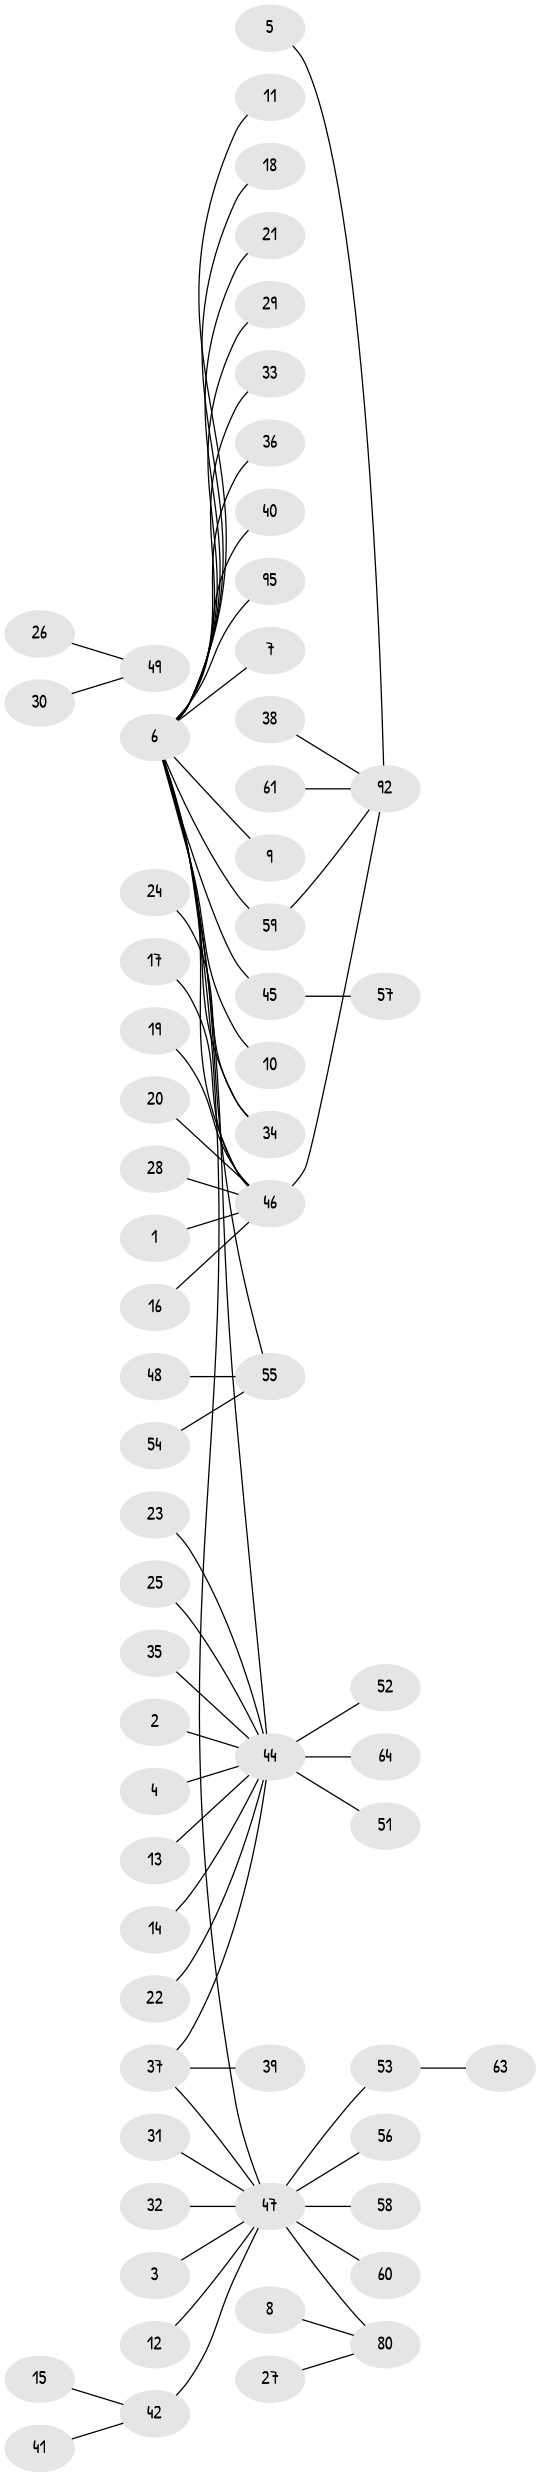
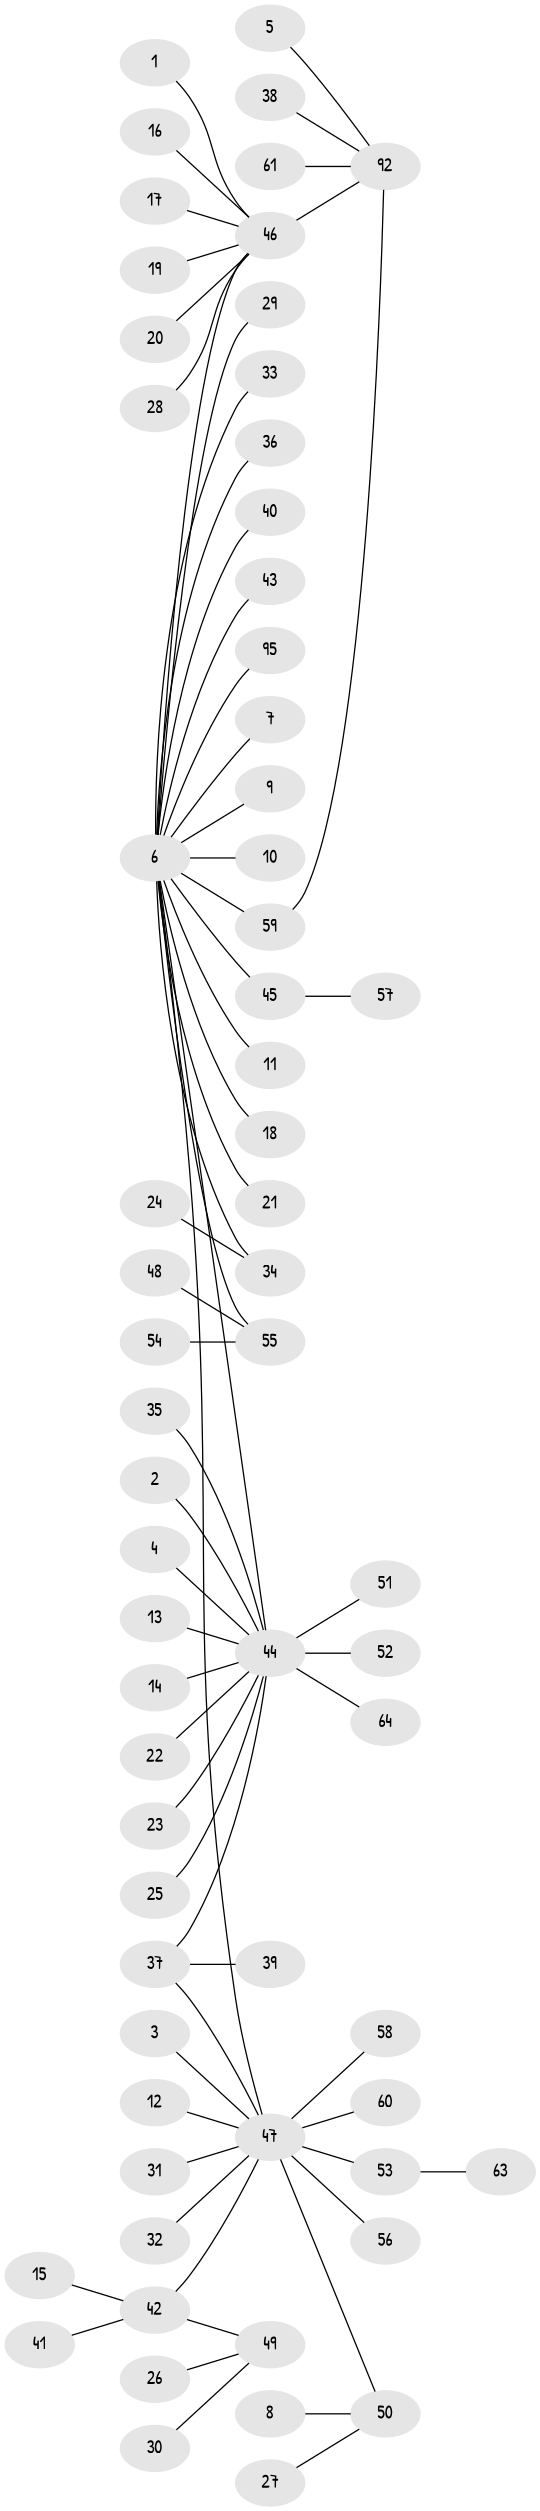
  graph {
    fontname="Patrick Hand"
    rankdir=LR
    node [color=gray90 fontname="Patrick Hand" style=filled]
    edge [fontname="Patrick Hand" weight=1.0]
    1
    46
    n3 [label=92]
    2
    44
    51
    52
    64
    3
    47
-   50 [label=80]
+   50
    53
    56
    58
    60
    4
    5
    6
    7
    9
    10
    11
    18
    21
    29
    33
    34
    36
    40
+   43
    45
    55
    59
    n34 [label=95]
    57
    8
    12
    13
    14
    15
    42
    49
    16
    17
    19
    20
    22
    23
    24
    25
    26
    27
    28
    30
    31
    32
    35
    37
    39
    38
    41
    63
    48
    54
    61
    1 -- 46
    46 -- n3
    2 -- 44
    44 -- 51
    44 -- 52
    44 -- 64
    3 -- 47
    47 -- 50
    47 -- 53
    47 -- 56
    47 -- 58
    47 -- 60
    53 -- 63
    4 -- 44
    5 -- n3
    6 -- 46
    6 -- 44
    6 -- 47
    6 -- 7
    6 -- 9
    6 -- 10
    6 -- 11
    6 -- 18
    6 -- 21
    6 -- 29
    6 -- 33
    6 -- 34
    6 -- 36
    6 -- 40
+   6 -- 43
    6 -- 45
    6 -- 55
    6 -- 59
    6 -- n34
    45 -- 57
    59 -- n3
    8 -- 50
    12 -- 47
    13 -- 44
    14 -- 44
    15 -- 42
    42 -- 47
+   42 -- 49
    16 -- 46
    17 -- 46
    19 -- 46
    20 -- 46
    22 -- 44
    23 -- 44
    24 -- 34
    25 -- 44
    26 -- 49
    27 -- 50
    28 -- 46
    30 -- 49
    31 -- 47
    32 -- 47
    35 -- 44
    37 -- 44
    37 -- 47
    37 -- 39
    38 -- n3
    41 -- 42
    48 -- 55
    54 -- 55
    61 -- n3
  }
